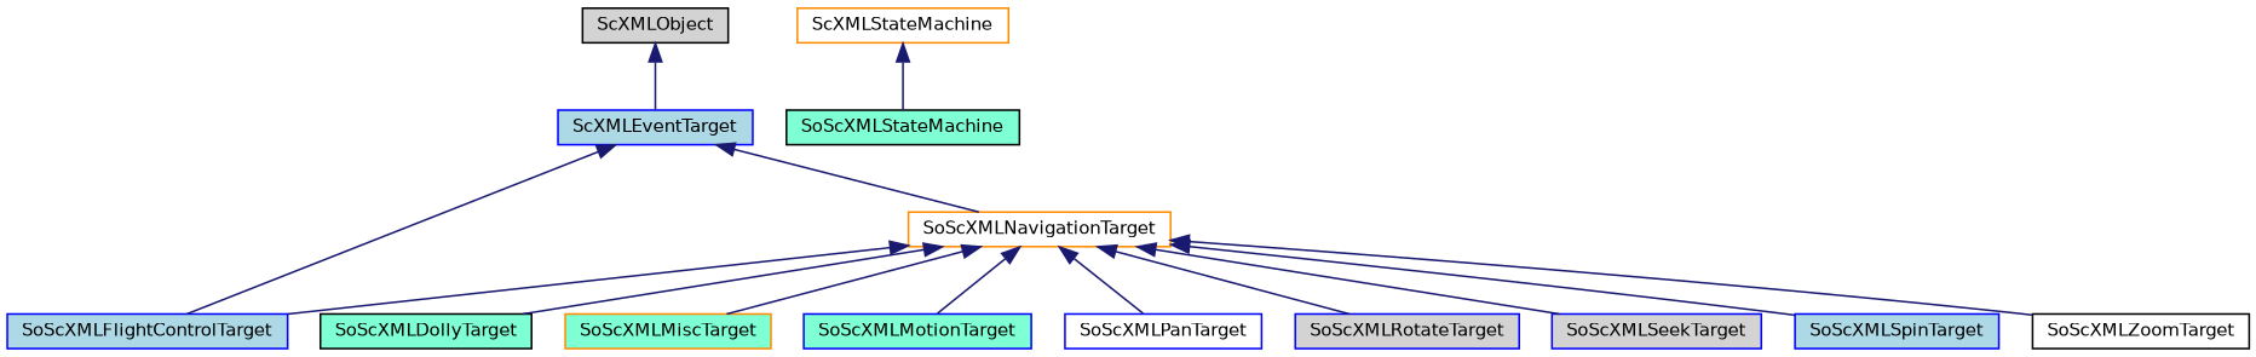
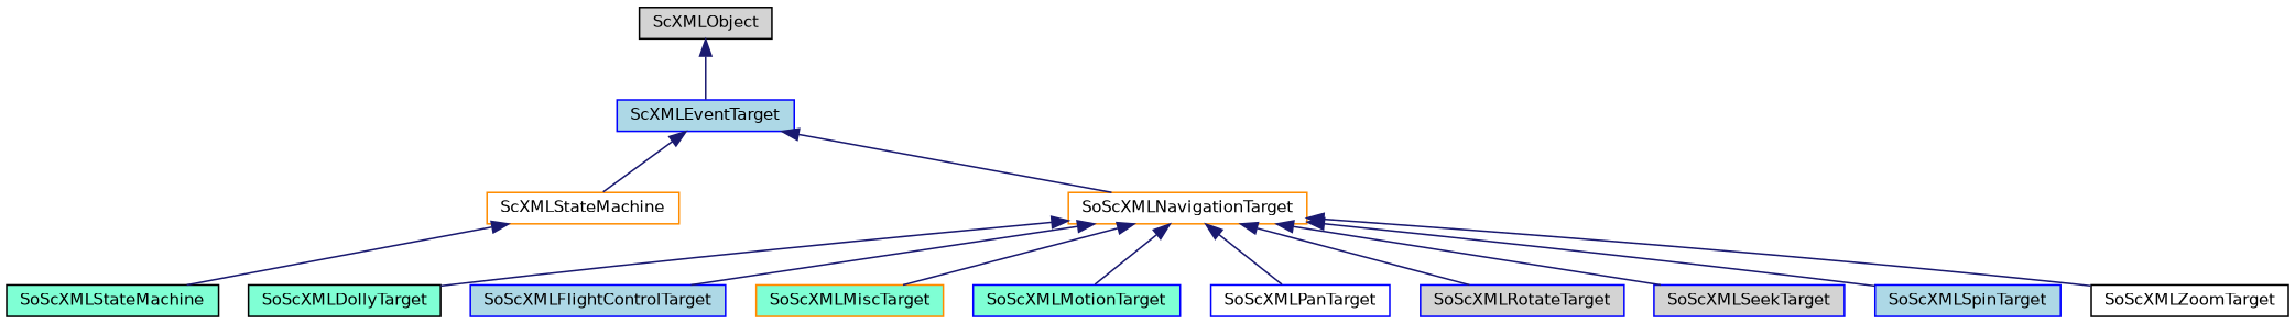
  digraph {
    rankdir=TB
    node [color=blue fillcolor=white fontname=Helvetica fontsize=10 shape=record style=filled]
    edge [color=midnightblue dir=back fontname=Helvetica fontsize=10 labelfontname=Helvetica labelfontsize=10 style=solid]
    n1 [fillcolor=lightblue fontcolor=black height=0.2 label=ScXMLEventTarget width=0.4]
    n2 [color=darkorange height=0.2 label=ScXMLStateMachine width=0.4]
    n3 [color=darkorange height=0.2 label=SoScXMLNavigationTarget width=0.4]
    n4 [color=black fillcolor=aquamarine height=0.2 label=SoScXMLStateMachine width=0.4]
    n5 [color=black fillcolor=aquamarine height=0.2 label=SoScXMLDollyTarget width=0.4]
    n6 [fillcolor=lightblue height=0.2 label=SoScXMLFlightControlTarget width=0.4]
    n7 [color=darkorange fillcolor=aquamarine height=0.2 label=SoScXMLMiscTarget width=0.4]
    n8 [fillcolor=aquamarine height=0.2 label=SoScXMLMotionTarget width=0.4]
    n9 [height=0.2 label=SoScXMLPanTarget width=0.4]
    n10 [fillcolor=lightgrey height=0.2 label=SoScXMLRotateTarget width=0.4]
    n11 [fillcolor=lightgrey height=0.2 label=SoScXMLSeekTarget width=0.4]
    n12 [fillcolor=lightblue height=0.2 label=SoScXMLSpinTarget width=0.4]
    n13 [color=black height=0.2 label=SoScXMLZoomTarget width=0.4]
    n14 [color=black fillcolor=lightgrey height=0.2 label=ScXMLObject width=0.4]
-   n1 -> n6
+   n1 -> n2
    n1 -> n3
    n2 -> n4
    n3 -> n5
    n3 -> n6
    n3 -> n7
    n3 -> n8
    n3 -> n9
    n3 -> n10
    n3 -> n11
    n3 -> n12
    n3 -> n13
    n14 -> n1
  }
